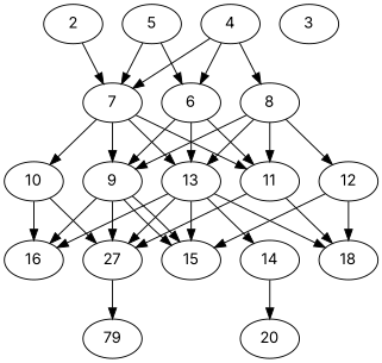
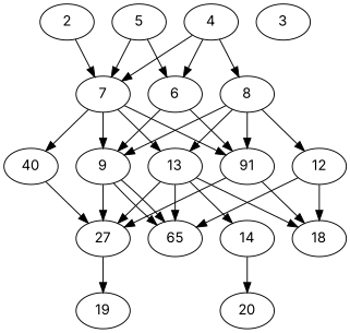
  digraph {
    fontname=Inter
    node [alpha=0.13 fontname=Inter]
    edge [fontname=Inter]
    7 [alpha=0.01 expect_size=48359424]
    9 [alpha=0.11 expect_size=26009600]
-   11 [expect_size=6306816]
+   11 [expect_size=6306816 label=91]
    13 [alpha=0.17 expect_size=30411776]
-   10 [alpha=0.06 expect_size=47001600]
-   15 [alpha=0.16 expect_size=34805760]
-   16 [alpha=0.18 expect_size=46178304]
+   10 [alpha=0.06 expect_size=47001600 label=40]
+   15 [alpha=0.16 expect_size=34805760 label=65]
    n8 [alpha=0.11 expect_size=28691456 label=27]
    18 [alpha=0.14 expect_size=32104448]
    14 [alpha=0.01 expect_size=50637824]
    2 [alpha=0.12 expect_size=45247488]
    3 [alpha=0.09 expect_size=22673408]
    4 [expect_size=14722048]
    6 [expect_size=26630144]
    8 [alpha=0.14 expect_size=17837056]
    12 [alpha=0.06 expect_size=48692224]
    5 [alpha=0.05 expect_size=39259136]
-   19 [alpha=0.16 expect_size=18151424 label=79]
+   19 [alpha=0.16 expect_size=18151424]
    20 [alpha=0.14 expect_size=43385856]
    7 -> 9
    7 -> 11
    7 -> 13
    7 -> 10
    9 -> 15
    9 -> 15
-   9 -> 16
    9 -> n8
    11 -> n8
    11 -> 18
    13 -> 15
-   13 -> 16
    13 -> n8
    13 -> 18
    13 -> 14
-   10 -> 16
    10 -> n8
    n8 -> 19
    14 -> 20
    2 -> 7
    4 -> 7
    4 -> 6
    4 -> 8
    6 -> 9
    6 -> 11
-   6 -> 13
    8 -> 9
    8 -> 11
    8 -> 13
    8 -> 12
    12 -> 15
    12 -> 18
    5 -> 7
    5 -> 6
  }
